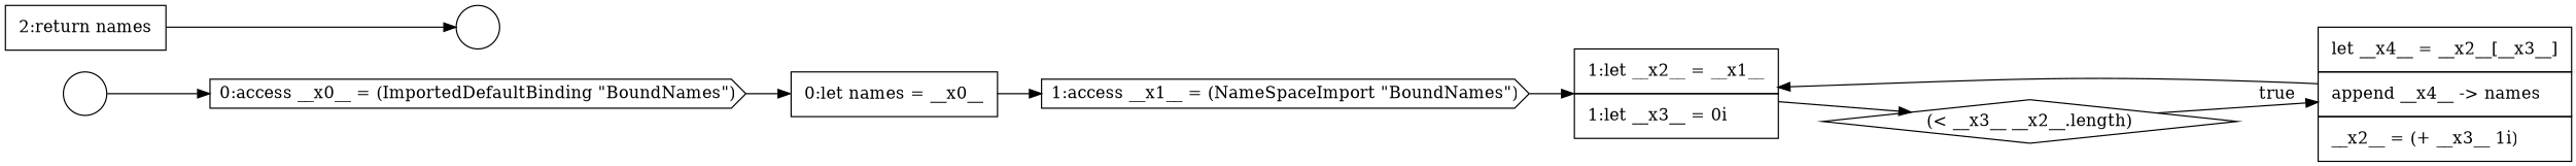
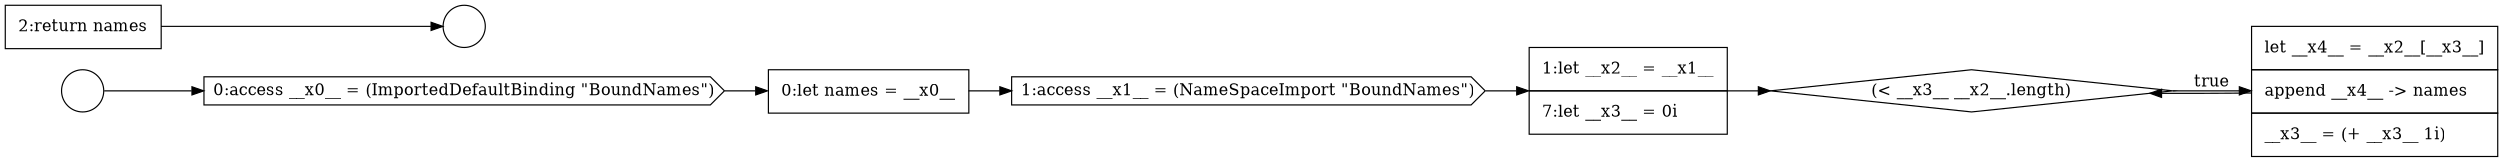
  digraph {
    rankdir=LR
    node [color=black fillcolor=white shape=none style=filled]
    edge [color=black]
    n1 [label=<<font color="black">0:access __x0__ = (ImportedDefaultBinding &quot;BoundNames&quot;)</font>> shape=cds]
    n2 [label=<<font color="black">     <table border="0" cellborder="1" cellspacing="0" cellpadding="10">       <tr><td align="left">0:let names = __x0__</td></tr>     </table>   </font>> margin=0]
    n3 [label=<<font color="black">1:access __x1__ = (NameSpaceImport &quot;BoundNames&quot;)</font>> shape=cds]
-   n4 [label=<<font color="black">     <table border="0" cellborder="1" cellspacing="0" cellpadding="10">       <tr><td align="left">let __x4__ = __x2__[__x3__]</td></tr>       <tr><td align="left">append __x4__ -&gt; names</td></tr>       <tr><td align="left">__x2__ = (+ __x3__ 1i)</td></tr>     </table>   </font>> margin=0]
+   n4 [label=<<font color="black">     <table border="0" cellborder="1" cellspacing="0" cellpadding="10">       <tr><td align="left">let __x4__ = __x2__[__x3__]</td></tr>       <tr><td align="left">append __x4__ -&gt; names</td></tr>       <tr><td align="left">__x3__ = (+ __x3__ 1i)</td></tr>     </table>   </font>> margin=0]
    n5 [label=<<font color="black">(&lt; __x3__ __x2__.length)</font>> shape=diamond]
    n6 [label=<<font color="black">     <table border="0" cellborder="1" cellspacing="0" cellpadding="10">       <tr><td align="left">2:return names</td></tr>     </table>   </font>> margin=0]
    n7 [label=" " shape=circle]
-   n8 [label=<<font color="black">     <table border="0" cellborder="1" cellspacing="0" cellpadding="10">       <tr><td align="left">1:let __x2__ = __x1__</td></tr>       <tr><td align="left">1:let __x3__ = 0i</td></tr>     </table>   </font>> margin=0]
+   n8 [label=<<font color="black">     <table border="0" cellborder="1" cellspacing="0" cellpadding="10">       <tr><td align="left">1:let __x2__ = __x1__</td></tr>       <tr><td align="left">7:let __x3__ = 0i</td></tr>     </table>   </font>> margin=0]
    n9 [label=" " shape=circle]
    n1 -> n2
    n2 -> n3
    n3 -> n8
-   n4 -> n8
+   n4 -> n5
    n5 -> n4 [label=<<font color="black">true</font>>]
    n6 -> n7
    n8 -> n5
    n9 -> n1
  }
